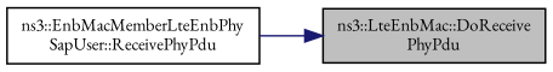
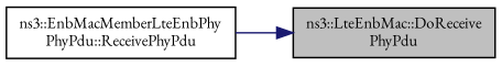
  digraph {
    rankdir=RL
    fontname="EB Garamond"
    node [color=black fontname="EB Garamond" fontsize=10 shape=record style=filled]
    n1 [fillcolor=grey75 fontcolor=black height=0.2 label="ns3::LteEnbMac::DoReceive\lPhyPdu" width=0.4]
-   n2 [fillcolor=white height=0.2 label="ns3::EnbMacMemberLteEnbPhy\lSapUser::ReceivePhyPdu" width=0.4]
+   n2 [fillcolor=white height=0.2 label="ns3::EnbMacMemberLteEnbPhy\lPhyPdu::ReceivePhyPdu" width=0.4]
    n1 -> n2 [color=midnightblue dir=back fontname="EB Garamond" fontsize=10 labelfontname=Helvetica labelfontsize=10 style=solid]
  }
